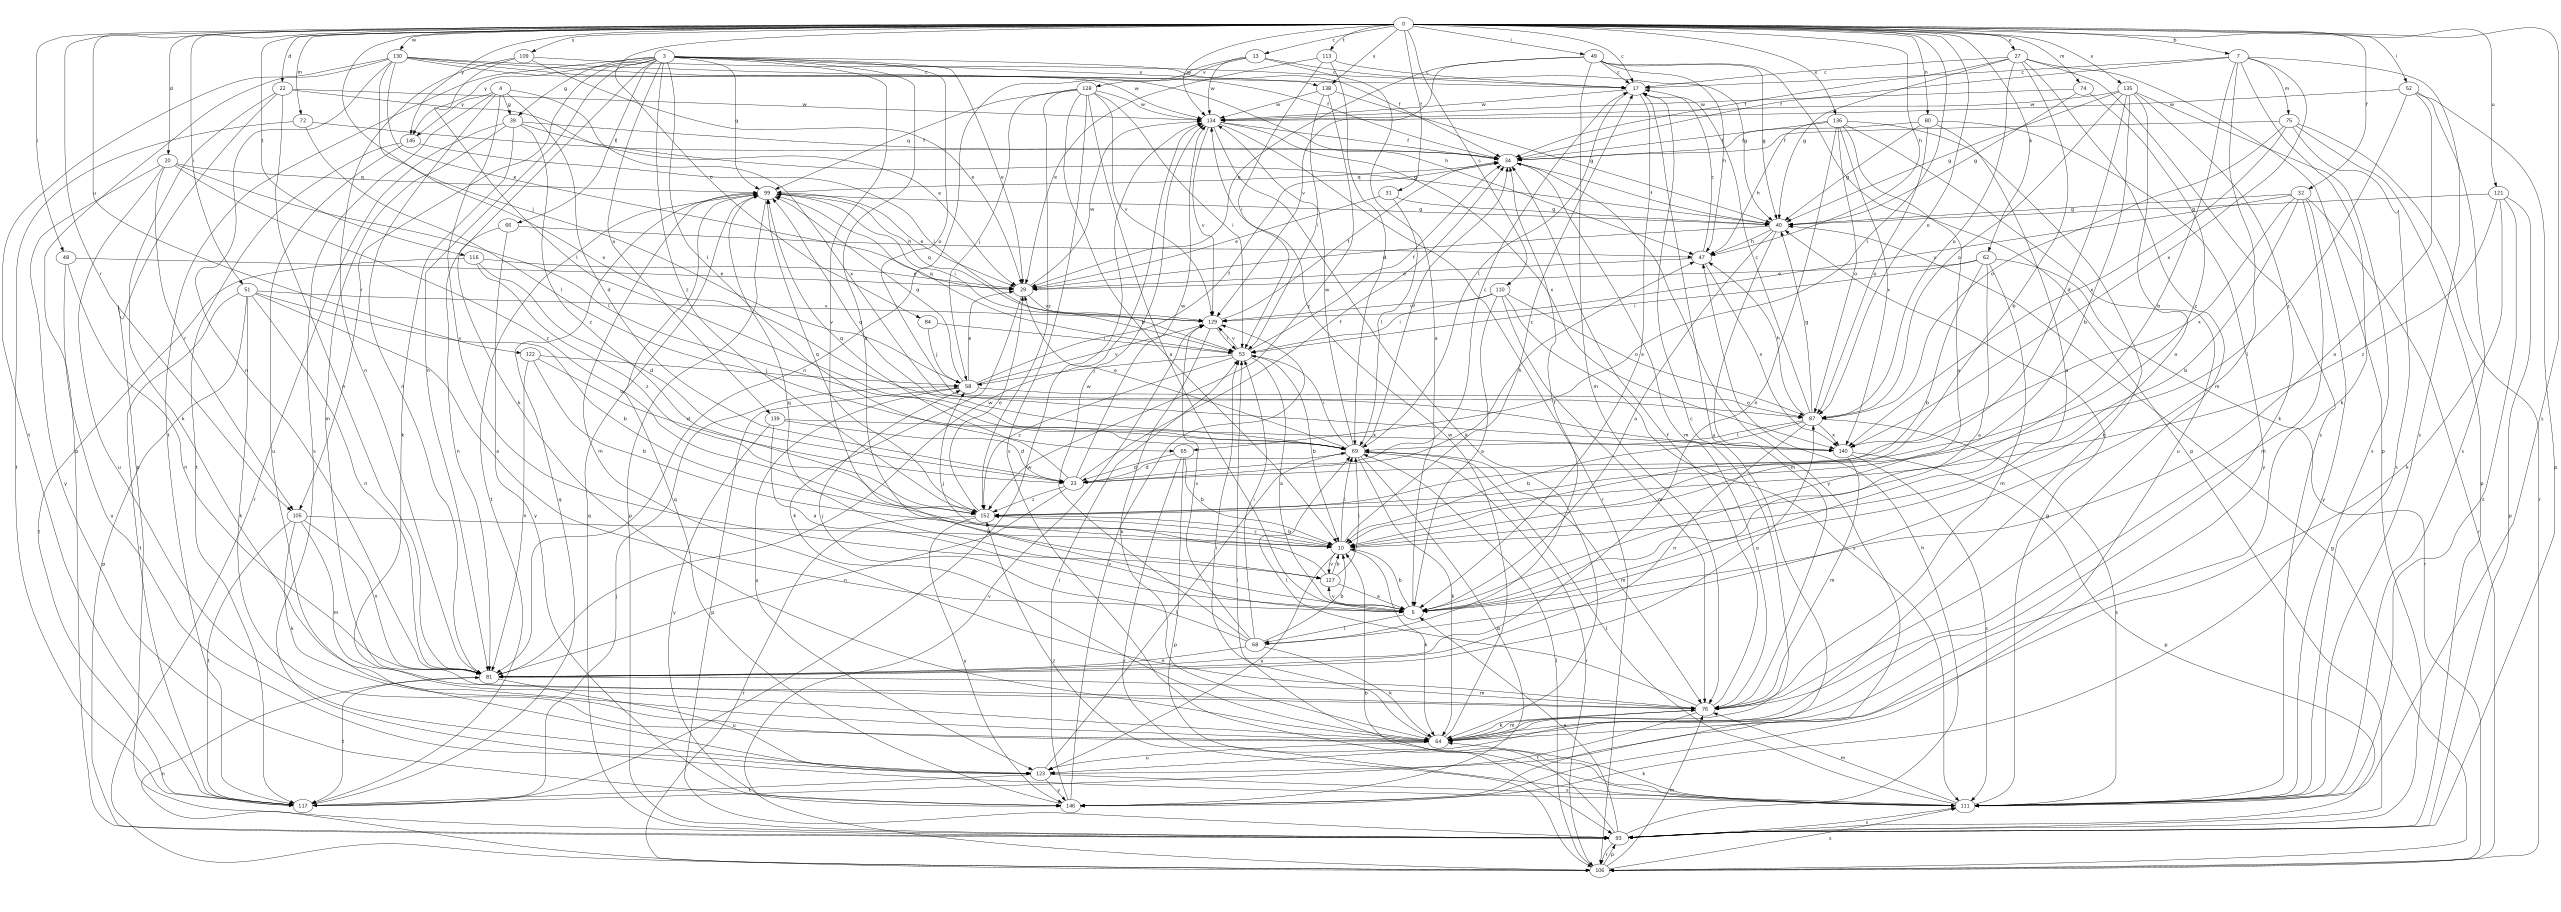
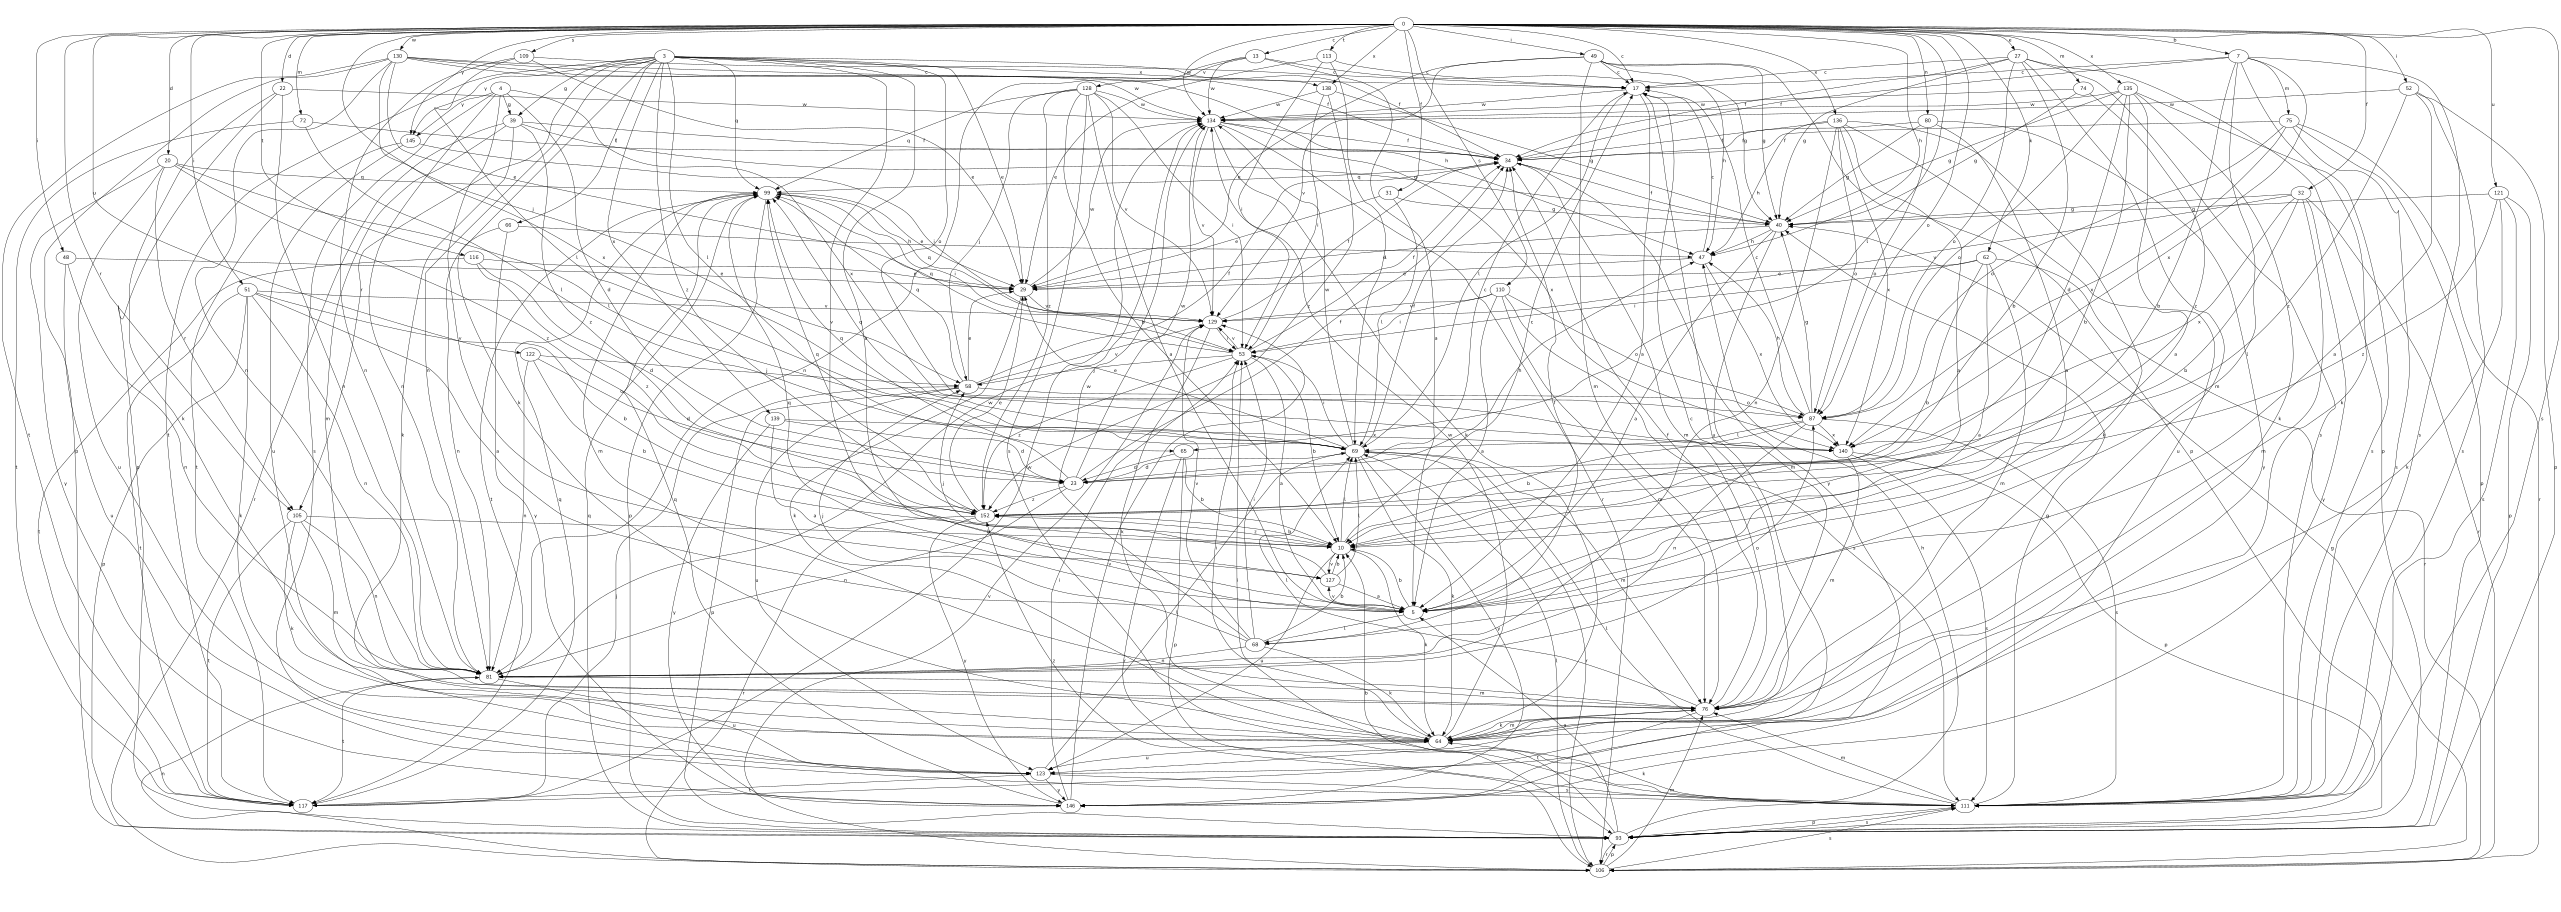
  strict digraph {
    fontname=Nunito
    node [fontname=Nunito]
    edge [fontname=Nunito]
    0
    7
    13
    17
    20
    22
    27
    31
    32
    47
    48
    49
    51
    52
    58
    62
    65
    72
    74
    80
-   84
    87
    105
    109
    110
    111
    113
    116
    121
    122
    130
    134
    135
    136
    138
    145
    34
    64
    140
    10
    68
    75
    5
    81
    40
    128
    69
    123
    99
    152
    146
    29
    93
    76
    129
    106
    117
    53
    23
    3
    39
    66
    127
    139
    4
    0 -> 7 [label=b]
    0 -> 13 [label=c]
    0 -> 17 [label=c]
    0 -> 20 [label=d]
    0 -> 22 [label=d]
    0 -> 27 [label=e]
    0 -> 31 [label=f]
    0 -> 32 [label=f]
    0 -> 47 [label=h]
    0 -> 48 [label=i]
    0 -> 49 [label=i]
    0 -> 51 [label=i]
    0 -> 52 [label=i]
    0 -> 58 [label=j]
    0 -> 62 [label=k]
    0 -> 65 [label=l]
    0 -> 72 [label=m]
    0 -> 74 [label=m]
    0 -> 80 [label=n]
-   0 -> 84 [label=o]
    0 -> 87 [label=o]
    0 -> 105 [label=r]
    0 -> 109 [label=s]
    0 -> 110 [label=s]
    0 -> 111 [label=s]
    0 -> 113 [label=t]
    0 -> 116 [label=t]
    0 -> 121 [label=u]
    0 -> 122 [label=u]
    0 -> 130 [label=w]
    0 -> 134 [label=w]
    0 -> 135 [label=x]
    0 -> 136 [label=x]
    0 -> 138 [label=x]
    0 -> 145 [label=y]
    7 -> 17 [label=c]
    7 -> 111 [label=s]
    7 -> 34 [label=f]
    7 -> 64 [label=k]
    7 -> 140 [label=x]
    7 -> 10 [label=b]
    7 -> 68 [label=l]
    7 -> 75 [label=m]
    13 -> 134 [label=w]
    13 -> 5 [label=a]
    13 -> 81 [label=n]
    13 -> 40 [label=g]
    13 -> 128 [label=v]
    17 -> 134 [label=w]
    17 -> 5 [label=a]
    17 -> 69 [label=l]
    17 -> 123 [label=u]
    20 -> 105 [label=r]
    20 -> 69 [label=l]
    20 -> 123 [label=u]
    20 -> 99 [label=q]
    20 -> 152 [label=z]
    20 -> 146 [label=y]
    22 -> 134 [label=w]
    22 -> 64 [label=k]
    22 -> 81 [label=n]
-   22 -> 29 [label=e]
    22 -> 93 [label=p]
    27 -> 17 [label=c]
    27 -> 87 [label=o]
    27 -> 111 [label=s]
    27 -> 34 [label=f]
    27 -> 10 [label=b]
    27 -> 40 [label=g]
    27 -> 93 [label=p]
    27 -> 76 [label=m]
    31 -> 40 [label=g]
    31 -> 69 [label=l]
    31 -> 29 [label=e]
    32 -> 140 [label=x]
    32 -> 10 [label=b]
    32 -> 40 [label=g]
    32 -> 146 [label=y]
    32 -> 76 [label=m]
    32 -> 129 [label=v]
    32 -> 106 [label=r]
    47 -> 17 [label=c]
    47 -> 140 [label=x]
    47 -> 29 [label=e]
    48 -> 81 [label=n]
    48 -> 123 [label=u]
    48 -> 29 [label=e]
    49 -> 17 [label=c]
    49 -> 47 [label=h]
    49 -> 40 [label=g]
    49 -> 29 [label=e]
    49 -> 93 [label=p]
    49 -> 76 [label=m]
    49 -> 129 [label=v]
    51 -> 64 [label=k]
    51 -> 10 [label=b]
    51 -> 5 [label=a]
    51 -> 81 [label=n]
    51 -> 93 [label=p]
    51 -> 129 [label=v]
    51 -> 117 [label=t]
    52 -> 111 [label=s]
    52 -> 134 [label=w]
    52 -> 5 [label=a]
    52 -> 152 [label=z]
    52 -> 93 [label=p]
    58 -> 87 [label=o]
    58 -> 34 [label=f]
    58 -> 123 [label=u]
    58 -> 99 [label=q]
    58 -> 29 [label=e]
    58 -> 93 [label=p]
    58 -> 129 [label=v]
    62 -> 10 [label=b]
    62 -> 5 [label=a]
    62 -> 29 [label=e]
    62 -> 76 [label=m]
    62 -> 106 [label=r]
    62 -> 53 [label=i]
    65 -> 10 [label=b]
    65 -> 93 [label=p]
    65 -> 106 [label=r]
    65 -> 23 [label=d]
    72 -> 34 [label=f]
    72 -> 69 [label=l]
    72 -> 117 [label=t]
    74 -> 134 [label=w]
    74 -> 40 [label=g]
    74 -> 152 [label=z]
    80 -> 87 [label=o]
    80 -> 34 [label=f]
    80 -> 5 [label=a]
    80 -> 40 [label=g]
    80 -> 146 [label=y]
-   84 -> 58 [label=j]
-   84 -> 53 [label=i]
    87 -> 17 [label=c]
    87 -> 47 [label=h]
    87 -> 111 [label=s]
    87 -> 140 [label=x]
    87 -> 10 [label=b]
    87 -> 81 [label=n]
    87 -> 40 [label=g]
    87 -> 69 [label=l]
    105 -> 64 [label=k]
    105 -> 10 [label=b]
    105 -> 81 [label=n]
    105 -> 76 [label=m]
    105 -> 117 [label=t]
    109 -> 17 [label=c]
    109 -> 81 [label=n]
    109 -> 69 [label=l]
    109 -> 29 [label=e]
    110 -> 87 [label=o]
    110 -> 111 [label=s]
    110 -> 5 [label=a]
    110 -> 76 [label=m]
    110 -> 129 [label=v]
    110 -> 53 [label=i]
    111 -> 64 [label=k]
    111 -> 40 [label=g]
    111 -> 69 [label=l]
    111 -> 152 [label=z]
+   111 -> 93 [label=p]
    111 -> 76 [label=m]
    111 -> 53 [label=i]
    113 -> 17 [label=c]
    113 -> 69 [label=l]
    113 -> 29 [label=e]
    113 -> 53 [label=i]
    116 -> 152 [label=z]
    116 -> 29 [label=e]
    116 -> 117 [label=t]
    116 -> 23 [label=d]
    121 -> 111 [label=s]
    121 -> 64 [label=k]
    121 -> 40 [label=g]
    121 -> 152 [label=z]
    121 -> 93 [label=p]
    122 -> 58 [label=j]
    122 -> 10 [label=b]
    122 -> 81 [label=n]
    122 -> 23 [label=d]
    130 -> 17 [label=c]
    130 -> 47 [label=h]
    130 -> 134 [label=w]
    130 -> 34 [label=f]
    130 -> 140 [label=x]
    130 -> 81 [label=n]
    130 -> 29 [label=e]
    130 -> 93 [label=p]
    130 -> 117 [label=t]
    134 -> 34 [label=f]
    134 -> 64 [label=k]
    134 -> 140 [label=x]
    134 -> 129 [label=v]
    134 -> 106 [label=r]
    135 -> 87 [label=o]
    135 -> 111 [label=s]
    135 -> 134 [label=w]
    135 -> 64 [label=k]
    135 -> 10 [label=b]
    135 -> 5 [label=a]
    135 -> 40 [label=g]
    135 -> 23 [label=d]
    136 -> 47 [label=h]
    136 -> 87 [label=o]
    136 -> 34 [label=f]
    136 -> 64 [label=k]
    136 -> 140 [label=x]
    136 -> 5 [label=a]
    136 -> 81 [label=n]
    136 -> 123 [label=u]
    138 -> 134 [label=w]
    138 -> 40 [label=g]
    138 -> 152 [label=z]
    138 -> 53 [label=i]
    145 -> 123 [label=u]
    145 -> 117 [label=t]
    145 -> 53 [label=i]
    34 -> 99 [label=q]
    34 -> 146 [label=y]
    34 -> 76 [label=m]
    64 -> 17 [label=c]
    64 -> 134 [label=w]
    64 -> 123 [label=u]
    64 -> 76 [label=m]
    64 -> 53 [label=i]
    140 -> 111 [label=s]
    140 -> 93 [label=p]
    140 -> 76 [label=m]
    10 -> 17 [label=c]
    10 -> 64 [label=k]
    10 -> 69 [label=l]
    10 -> 123 [label=u]
    10 -> 152 [label=z]
    10 -> 127 [label=v]
    68 -> 58 [label=j]
    68 -> 134 [label=w]
    68 -> 34 [label=f]
    68 -> 64 [label=k]
    68 -> 10 [label=b]
    68 -> 81 [label=n]
    68 -> 129 [label=v]
    68 -> 53 [label=i]
    75 -> 87 [label=o]
    75 -> 111 [label=s]
    75 -> 34 [label=f]
    75 -> 140 [label=x]
    75 -> 93 [label=p]
    75 -> 106 [label=r]
    5 -> 10 [label=b]
    5 -> 68 [label=l]
    5 -> 99 [label=q]
    5 -> 127 [label=v]
    81 -> 87 [label=o]
    81 -> 134 [label=w]
    81 -> 123 [label=u]
    81 -> 76 [label=m]
    81 -> 117 [label=t]
    40 -> 47 [label=h]
    40 -> 34 [label=f]
    40 -> 5 [label=a]
    40 -> 29 [label=e]
    40 -> 76 [label=m]
    128 -> 58 [label=j]
    128 -> 111 [label=s]
    128 -> 134 [label=w]
    128 -> 10 [label=b]
    128 -> 5 [label=a]
    128 -> 99 [label=q]
    128 -> 152 [label=z]
    128 -> 129 [label=v]
    128 -> 53 [label=i]
    69 -> 134 [label=w]
    69 -> 34 [label=f]
    69 -> 64 [label=k]
    69 -> 99 [label=q]
-   69 -> 146 [label=b]
+   69 -> 146 [label=y]
    69 -> 29 [label=e]
    69 -> 76 [label=m]
    69 -> 106 [label=r]
    69 -> 53 [label=i]
    69 -> 23 [label=d]
    123 -> 111 [label=s]
    123 -> 69 [label=l]
    123 -> 146 [label=y]
    123 -> 117 [label=t]
-   99 -> 40 [label=g]
    99 -> 29 [label=e]
    99 -> 93 [label=p]
    99 -> 76 [label=m]
    99 -> 117 [label=t]
    99 -> 53 [label=i]
    152 -> 10 [label=b]
    152 -> 99 [label=q]
    152 -> 146 [label=y]
    152 -> 29 [label=e]
    152 -> 106 [label=r]
    146 -> 99 [label=q]
    146 -> 129 [label=v]
    146 -> 53 [label=i]
    29 -> 134 [label=w]
    29 -> 64 [label=k]
    29 -> 129 [label=v]
    93 -> 47 [label=h]
    93 -> 111 [label=s]
    93 -> 10 [label=b]
    93 -> 5 [label=a]
    93 -> 99 [label=q]
    93 -> 106 [label=r]
    76 -> 34 [label=f]
    76 -> 64 [label=k]
    76 -> 69 [label=l]
    76 -> 117 [label=t]
    129 -> 34 [label=f]
    129 -> 64 [label=k]
    129 -> 99 [label=q]
    129 -> 53 [label=i]
    106 -> 111 [label=s]
    106 -> 81 [label=n]
    106 -> 40 [label=g]
    106 -> 69 [label=l]
    106 -> 93 [label=p]
    106 -> 76 [label=m]
    106 -> 129 [label=v]
    117 -> 58 [label=j]
    117 -> 134 [label=w]
    117 -> 99 [label=q]
    53 -> 58 [label=j]
    53 -> 34 [label=f]
    53 -> 10 [label=b]
    53 -> 5 [label=a]
    53 -> 99 [label=q]
    53 -> 152 [label=z]
    53 -> 129 [label=v]
    23 -> 17 [label=c]
    23 -> 47 [label=h]
    23 -> 134 [label=w]
    23 -> 34 [label=f]
    23 -> 81 [label=n]
    23 -> 99 [label=q]
    23 -> 152 [label=z]
    3 -> 65 [label=l]
    3 -> 87 [label=o]
    3 -> 105 [label=r]
    3 -> 138 [label=x]
    3 -> 145 [label=y]
    3 -> 34 [label=f]
    3 -> 64 [label=k]
    3 -> 5 [label=a]
    3 -> 81 [label=n]
    3 -> 99 [label=q]
    3 -> 152 [label=z]
    3 -> 29 [label=e]
    3 -> 117 [label=t]
    3 -> 39 [label=g]
    3 -> 66 [label=l]
    3 -> 127 [label=v]
    3 -> 139 [label=x]
    39 -> 34 [label=f]
    39 -> 64 [label=k]
    39 -> 40 [label=g]
    39 -> 152 [label=z]
    39 -> 76 [label=m]
    39 -> 106 [label=r]
    66 -> 47 [label=h]
    66 -> 81 [label=n]
    66 -> 146 [label=y]
    127 -> 58 [label=j]
    127 -> 10 [label=b]
    127 -> 5 [label=a]
    127 -> 69 [label=l]
    139 -> 140 [label=x]
    139 -> 5 [label=a]
    139 -> 146 [label=y]
    139 -> 23 [label=d]
    4 -> 111 [label=s]
    4 -> 145 [label=y]
    4 -> 140 [label=x]
    4 -> 81 [label=n]
    4 -> 23 [label=d]
    4 -> 39 [label=g]
    4 -> 127 [label=v]
  }
